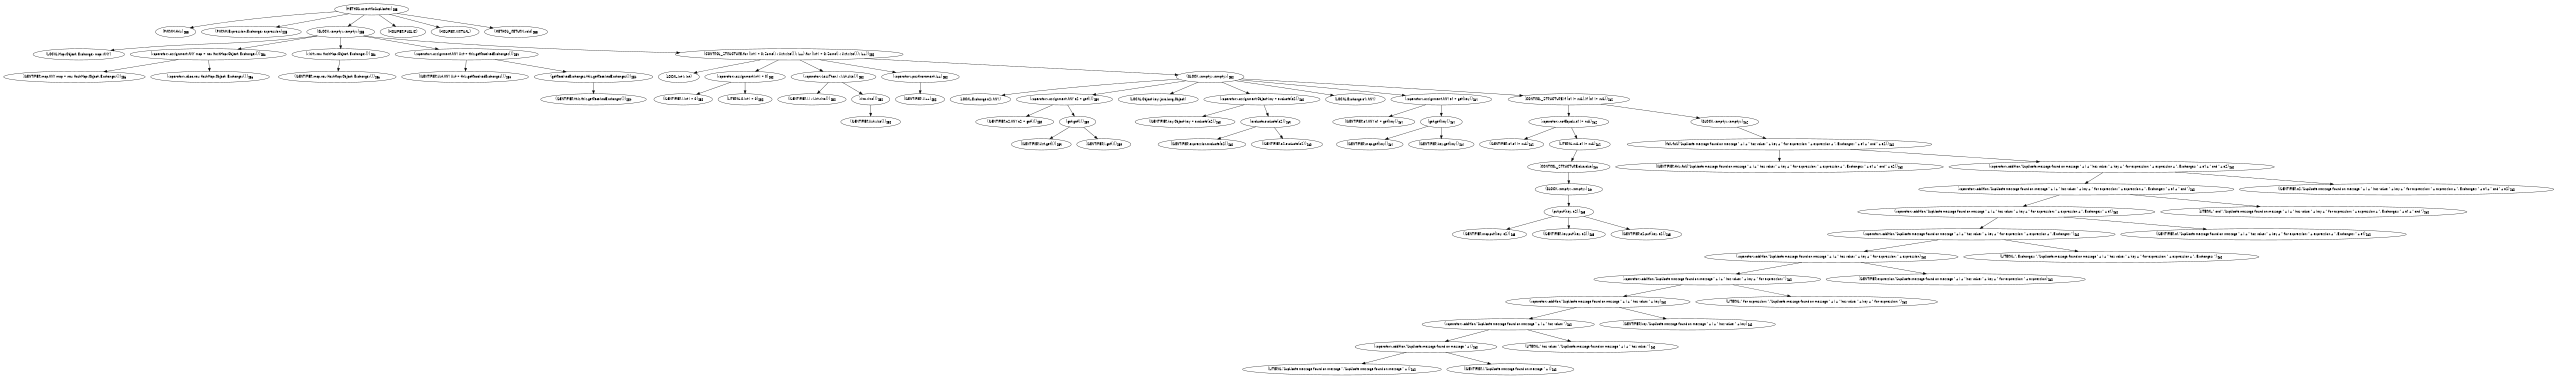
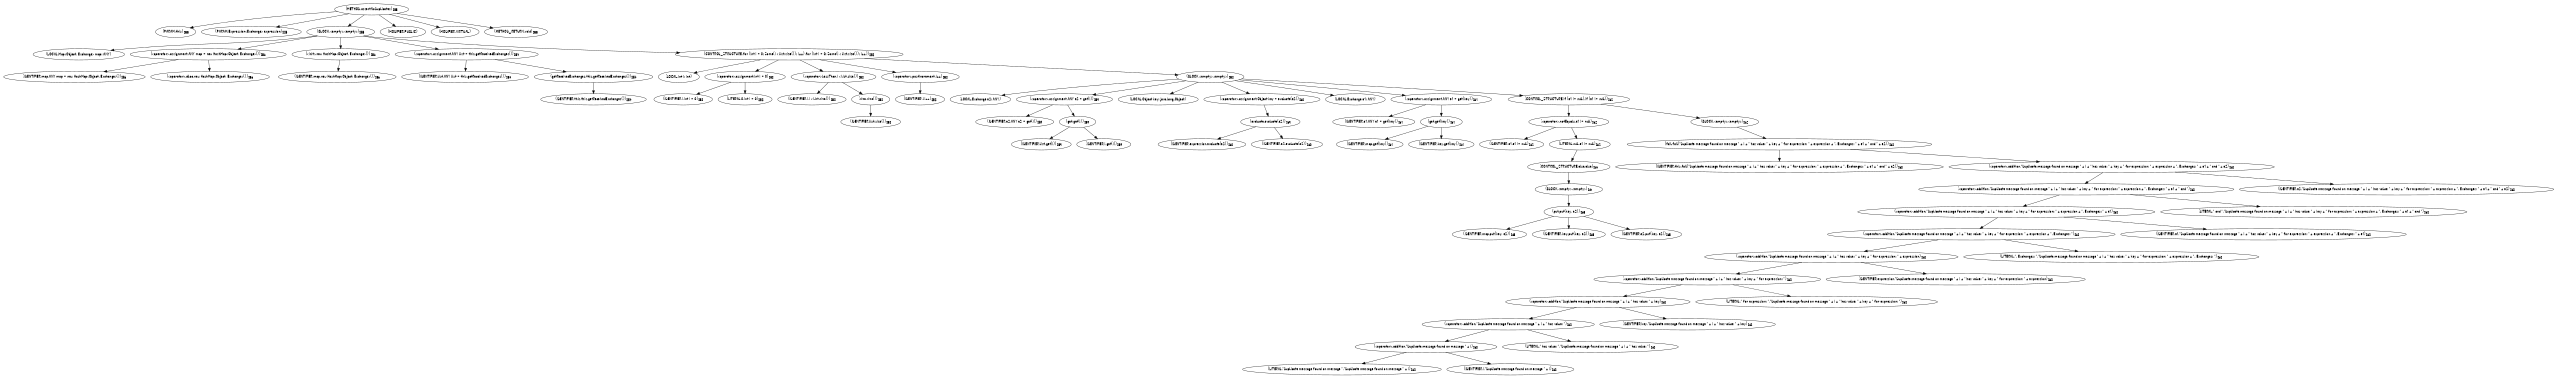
  digraph {
    fontname="Patrick Hand"
    node [fontname="Patrick Hand"]
    edge [fontname="Patrick Hand"]
    n1 [label=<(METHOD,assertNoDuplicates)<SUB>355</SUB>>]
    n2 [label=<(PARAM,this)<SUB>355</SUB>>]
    n3 [label=<(PARAM,Expression&lt;Exchange&gt; expression)<SUB>385</SUB>>]
    n4 [label=<(BLOCK,&lt;empty&gt;,&lt;empty&gt;)<SUB>355</SUB>>]
    n5 [label=<(MODIFIER,PUBLIC)>]
    n6 [label=<(MODIFIER,VIRTUAL)>]
    n7 [label=<(METHOD_RETURN,void)<SUB>355</SUB>>]
    n8 [label=<(LOCAL,Map&lt;Object, Exchange&gt; map: ANY)>]
    n9 [label=<(&lt;operator&gt;.assignment,ANY map = new HashMap&lt;Object, Exchange&gt;())<SUB>356</SUB>>]
    n10 [label=<(&lt;init&gt;,new HashMap&lt;Object, Exchange&gt;())<SUB>356</SUB>>]
    n11 [label=<(&lt;operator&gt;.assignment,ANY list = this.getReceivedExchanges())<SUB>357</SUB>>]
    n12 [label=<(CONTROL_STRUCTURE,for (int i = 0; Some(i &lt; list.size()); i++),for (int i = 0; Some(i &lt; list.size()); i++))<SUB>358</SUB>>]
    n13 [label=<(IDENTIFIER,map,ANY map = new HashMap&lt;Object, Exchange&gt;())<SUB>356</SUB>>]
    n14 [label=<(&lt;operator&gt;.alloc,new HashMap&lt;Object, Exchange&gt;())<SUB>356</SUB>>]
    n15 [label=<(IDENTIFIER,map,new HashMap&lt;Object, Exchange&gt;())<SUB>356</SUB>>]
    n16 [label=<(IDENTIFIER,list,ANY list = this.getReceivedExchanges())<SUB>357</SUB>>]
    n17 [label=<(getReceivedExchanges,this.getReceivedExchanges())<SUB>357</SUB>>]
    n18 [label=<(LOCAL,int i: int)>]
    n19 [label=<(&lt;operator&gt;.assignment,int i = 0)<SUB>358</SUB>>]
    n20 [label=<(&lt;operator&gt;.lessThan,i &lt; list.size())<SUB>358</SUB>>]
    n21 [label=<(&lt;operator&gt;.postIncrement,i++)<SUB>358</SUB>>]
    n22 [label=<(BLOCK,&lt;empty&gt;,&lt;empty&gt;)<SUB>358</SUB>>]
    n23 [label=<(IDENTIFIER,this,this.getReceivedExchanges())<SUB>357</SUB>>]
    n24 [label=<(IDENTIFIER,i,int i = 0)<SUB>358</SUB>>]
    n25 [label=<(LITERAL,0,int i = 0)<SUB>358</SUB>>]
    n26 [label=<(IDENTIFIER,i,i &lt; list.size())<SUB>358</SUB>>]
    n27 [label=<(size,size())<SUB>358</SUB>>]
    n28 [label=<(IDENTIFIER,i,i++)<SUB>358</SUB>>]
    n29 [label=<(LOCAL,Exchange e2: ANY)>]
    n30 [label=<(&lt;operator&gt;.assignment,ANY e2 = get(i))<SUB>359</SUB>>]
    n31 [label=<(LOCAL,Object key: java.lang.Object)>]
    n32 [label=<(&lt;operator&gt;.assignment,Object key = evaluate(e2))<SUB>360</SUB>>]
    n33 [label=<(LOCAL,Exchange e1: ANY)>]
    n34 [label=<(&lt;operator&gt;.assignment,ANY e1 = get(key))<SUB>361</SUB>>]
    n35 [label=<(CONTROL_STRUCTURE,if (e1 != null),if (e1 != null))<SUB>362</SUB>>]
    n36 [label=<(IDENTIFIER,list,size())<SUB>358</SUB>>]
    n37 [label=<(IDENTIFIER,e2,ANY e2 = get(i))<SUB>359</SUB>>]
    n38 [label=<(get,get(i))<SUB>359</SUB>>]
-   n39 [label=<(IDENTIFIER,key,Object key = evaluate(e2))<SUB>360</SUB>>]
    n40 [label=<(evaluate,evaluate(e2))<SUB>369</SUB>>]
    n41 [label=<(IDENTIFIER,e1,ANY e1 = get(key))<SUB>361</SUB>>]
    n42 [label=<(get,get(key))<SUB>361</SUB>>]
    n43 [label=<(&lt;operator&gt;.notEquals,e1 != null)<SUB>362</SUB>>]
    n44 [label=<(BLOCK,&lt;empty&gt;,&lt;empty&gt;)<SUB>362</SUB>>]
    n45 [label=<(IDENTIFIER,list,get(i))<SUB>359</SUB>>]
    n46 [label=<(IDENTIFIER,i,get(i))<SUB>359</SUB>>]
    n47 [label=<(IDENTIFIER,expression,evaluate(e2))<SUB>360</SUB>>]
    n48 [label=<(IDENTIFIER,e2,evaluate(e2))<SUB>360</SUB>>]
    n49 [label=<(IDENTIFIER,map,get(key))<SUB>361</SUB>>]
    n50 [label=<(IDENTIFIER,key,get(key))<SUB>361</SUB>>]
    n51 [label=<(IDENTIFIER,e1,e1 != null)<SUB>362</SUB>>]
    n52 [label=<(LITERAL,null,e1 != null)<SUB>362</SUB>>]
    n53 [label=<(fail,fail(&quot;Duplicate message found on message &quot; + i + &quot; has value: &quot; + key + &quot; for expression: &quot; + expression + &quot;. Exchanges: &quot; + e1 + &quot; and &quot; + e2))<SUB>363</SUB>>]
    n54 [label=<(CONTROL_STRUCTURE,else,else)<SUB>364</SUB>>]
    n55 [label=<(BLOCK,&lt;empty&gt;,&lt;empty&gt;)<SUB>364</SUB>>]
    n56 [label=<(IDENTIFIER,this,fail(&quot;Duplicate message found on message &quot; + i + &quot; has value: &quot; + key + &quot; for expression: &quot; + expression + &quot;. Exchanges: &quot; + e1 + &quot; and &quot; + e2))<SUB>363</SUB>>]
    n57 [label=<(&lt;operator&gt;.addition,&quot;Duplicate message found on message &quot; + i + &quot; has value: &quot; + key + &quot; for expression: &quot; + expression + &quot;. Exchanges: &quot; + e1 + &quot; and &quot; + e2)<SUB>363</SUB>>]
    n58 [label=<(&lt;operator&gt;.addition,&quot;Duplicate message found on message &quot; + i + &quot; has value: &quot; + key + &quot; for expression: &quot; + expression + &quot;. Exchanges: &quot; + e1 + &quot; and &quot;)<SUB>363</SUB>>]
    n59 [label=<(IDENTIFIER,e2,&quot;Duplicate message found on message &quot; + i + &quot; has value: &quot; + key + &quot; for expression: &quot; + expression + &quot;. Exchanges: &quot; + e1 + &quot; and &quot; + e2)<SUB>363</SUB>>]
    n60 [label=<(&lt;operator&gt;.addition,&quot;Duplicate message found on message &quot; + i + &quot; has value: &quot; + key + &quot; for expression: &quot; + expression + &quot;. Exchanges: &quot; + e1)<SUB>363</SUB>>]
    n61 [label=<(LITERAL,&quot; and &quot;,&quot;Duplicate message found on message &quot; + i + &quot; has value: &quot; + key + &quot; for expression: &quot; + expression + &quot;. Exchanges: &quot; + e1 + &quot; and &quot;)<SUB>363</SUB>>]
    n62 [label=<(&lt;operator&gt;.addition,&quot;Duplicate message found on message &quot; + i + &quot; has value: &quot; + key + &quot; for expression: &quot; + expression + &quot;. Exchanges: &quot;)<SUB>363</SUB>>]
    n63 [label=<(IDENTIFIER,e1,&quot;Duplicate message found on message &quot; + i + &quot; has value: &quot; + key + &quot; for expression: &quot; + expression + &quot;. Exchanges: &quot; + e1)<SUB>363</SUB>>]
    n64 [label=<(&lt;operator&gt;.addition,&quot;Duplicate message found on message &quot; + i + &quot; has value: &quot; + key + &quot; for expression: &quot; + expression)<SUB>363</SUB>>]
    n65 [label=<(LITERAL,&quot;. Exchanges: &quot;,&quot;Duplicate message found on message &quot; + i + &quot; has value: &quot; + key + &quot; for expression: &quot; + expression + &quot;. Exchanges: &quot;)<SUB>363</SUB>>]
    n66 [label=<(&lt;operator&gt;.addition,&quot;Duplicate message found on message &quot; + i + &quot; has value: &quot; + key + &quot; for expression: &quot;)<SUB>363</SUB>>]
    n67 [label=<(IDENTIFIER,expression,&quot;Duplicate message found on message &quot; + i + &quot; has value: &quot; + key + &quot; for expression: &quot; + expression)<SUB>363</SUB>>]
    n68 [label=<(&lt;operator&gt;.addition,&quot;Duplicate message found on message &quot; + i + &quot; has value: &quot; + key)<SUB>363</SUB>>]
    n69 [label=<(LITERAL,&quot; for expression: &quot;,&quot;Duplicate message found on message &quot; + i + &quot; has value: &quot; + key + &quot; for expression: &quot;)<SUB>363</SUB>>]
    n70 [label=<(&lt;operator&gt;.addition,&quot;Duplicate message found on message &quot; + i + &quot; has value: &quot;)<SUB>363</SUB>>]
    n71 [label=<(IDENTIFIER,key,&quot;Duplicate message found on message &quot; + i + &quot; has value: &quot; + key)<SUB>363</SUB>>]
    n72 [label=<(&lt;operator&gt;.addition,&quot;Duplicate message found on message &quot; + i)<SUB>363</SUB>>]
    n73 [label=<(LITERAL,&quot; has value: &quot;,&quot;Duplicate message found on message &quot; + i + &quot; has value: &quot;)<SUB>363</SUB>>]
    n74 [label=<(LITERAL,&quot;Duplicate message found on message &quot;,&quot;Duplicate message found on message &quot; + i)<SUB>363</SUB>>]
    n75 [label=<(IDENTIFIER,i,&quot;Duplicate message found on message &quot; + i)<SUB>363</SUB>>]
    n76 [label=<(put,put(key, e2))<SUB>365</SUB>>]
    n77 [label=<(IDENTIFIER,map,put(key, e2))<SUB>365</SUB>>]
    n78 [label=<(IDENTIFIER,key,put(key, e2))<SUB>365</SUB>>]
    n79 [label=<(IDENTIFIER,e2,put(key, e2))<SUB>365</SUB>>]
    n1 -> n2
    n1 -> n3
    n1 -> n4
    n1 -> n5
    n1 -> n6
    n1 -> n7
    n4 -> n8
    n4 -> n9
    n4 -> n10
    n4 -> n11
    n4 -> n12
    n9 -> n13
    n9 -> n14
    n10 -> n15
    n11 -> n16
    n11 -> n17
    n12 -> n18
    n12 -> n19
    n12 -> n20
    n12 -> n21
    n12 -> n22
    n17 -> n23
    n19 -> n24
    n19 -> n25
    n20 -> n26
    n20 -> n27
    n21 -> n28
    n22 -> n29
    n22 -> n30
    n22 -> n31
    n22 -> n32
    n22 -> n33
    n22 -> n34
    n22 -> n35
    n27 -> n36
    n30 -> n37
    n30 -> n38
-   n32 -> n39
    n32 -> n40
    n34 -> n41
    n34 -> n42
    n35 -> n43
    n35 -> n44
    n38 -> n45
    n38 -> n46
    n40 -> n47
    n40 -> n48
    n42 -> n49
    n42 -> n50
    n43 -> n51
    n43 -> n52
    n44 -> n53
    n52 -> n54
    n53 -> n56
    n53 -> n57
    n54 -> n55
    n55 -> n76
    n57 -> n58
    n57 -> n59
    n58 -> n60
    n58 -> n61
    n60 -> n62
    n60 -> n63
    n62 -> n64
    n62 -> n65
    n64 -> n66
    n64 -> n67
    n66 -> n68
    n66 -> n69
    n68 -> n70
    n68 -> n71
    n70 -> n72
    n70 -> n73
    n72 -> n74
    n72 -> n75
    n76 -> n77
    n76 -> n78
    n76 -> n79
  }
